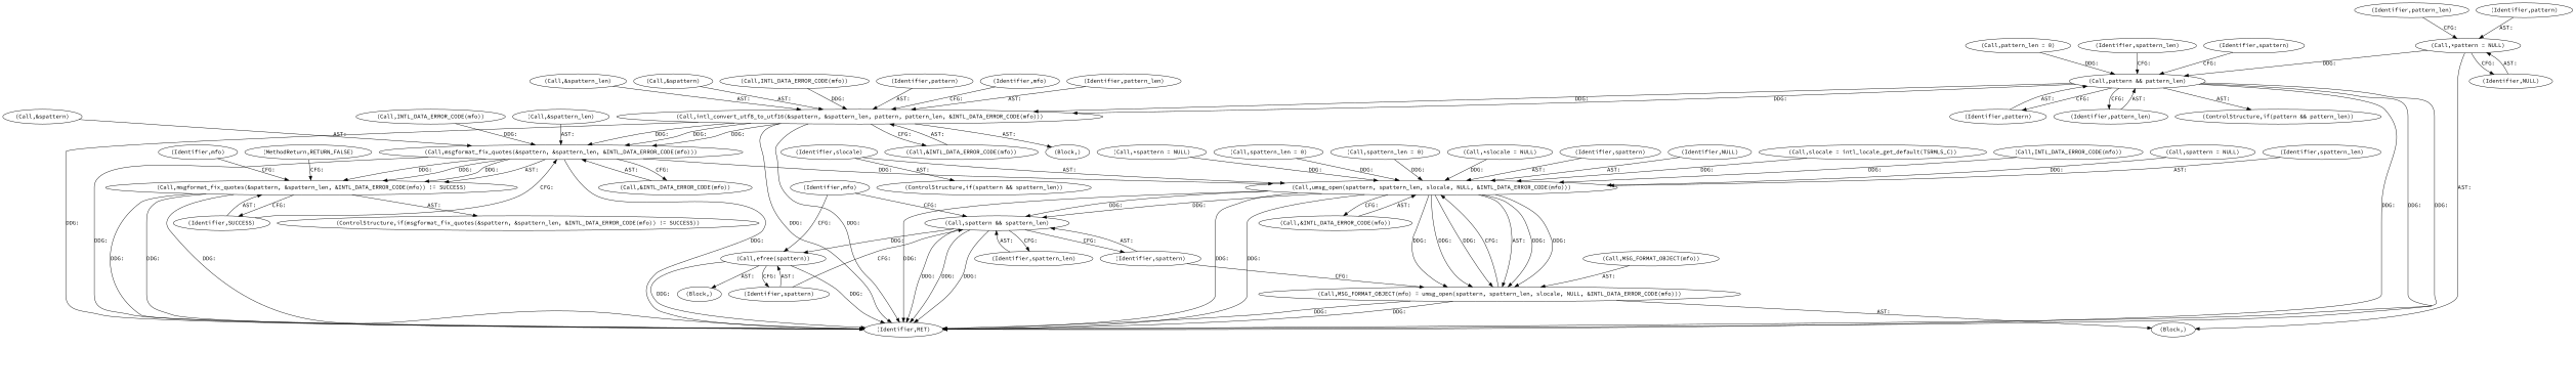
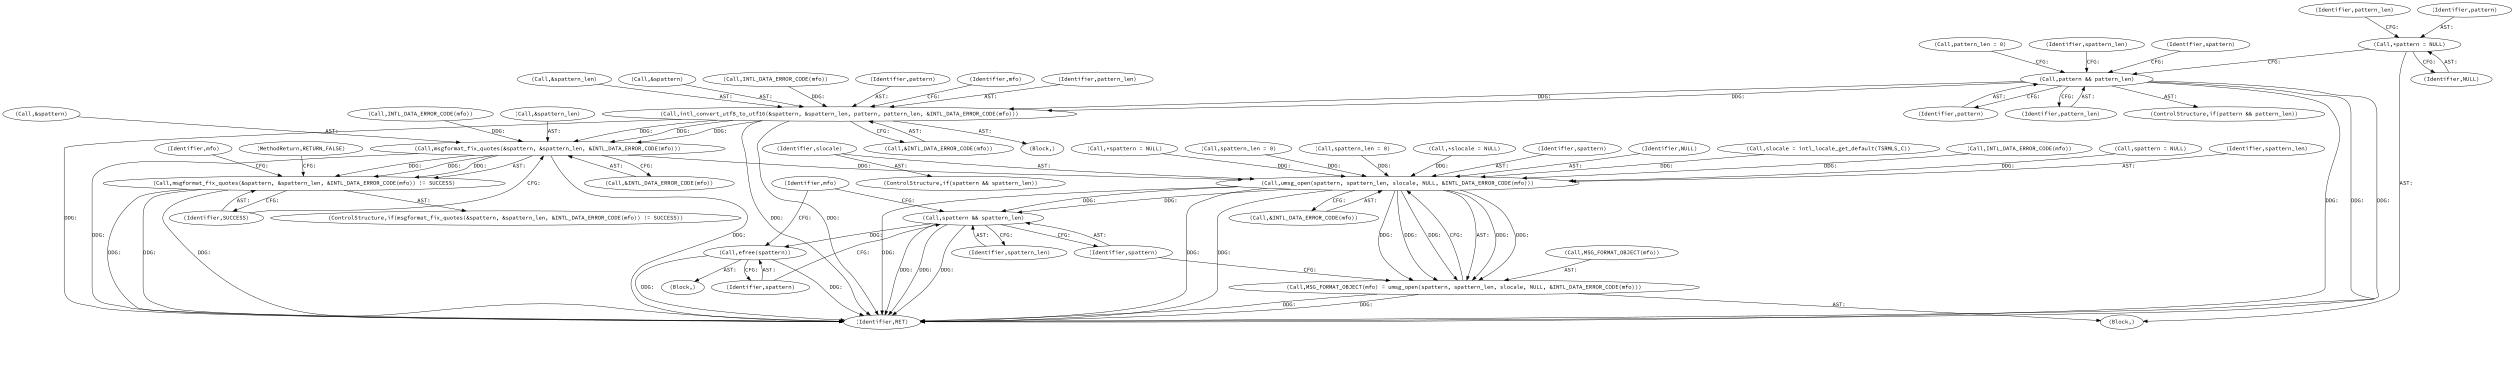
  digraph {
    fontname="Source Code Pro"
    node [fontname="Source Code Pro"]
    edge [fontname="Source Code Pro"]
    n1 [label="(Call,*pattern = NULL)"]
    n2 [label="(Call,pattern && pattern_len)"]
    n3 [label="(Identifier,NULL)"]
    n4 [label="(Block,)"]
    n5 [label="(Call,intl_convert_utf8_to_utf16(&spattern, &spattern_len, pattern, pattern_len, &INTL_DATA_ERROR_CODE(mfo)))"]
    n6 [label="(Identifier,pattern)"]
    n7 [label="(ControlStructure,if(pattern && pattern_len))"]
    n8 [label="(Identifier,RET)"]
    n9 [label="(Identifier,pattern_len)"]
    n10 [label="(Call,msgformat_fix_quotes(&spattern, &spattern_len, &INTL_DATA_ERROR_CODE(mfo)))"]
    n11 [label="(Call,&INTL_DATA_ERROR_CODE(mfo))"]
    n12 [label="(Block,)"]
    n13 [label="(Call,msgformat_fix_quotes(&spattern, &spattern_len, &INTL_DATA_ERROR_CODE(mfo)) != SUCCESS)"]
    n14 [label="(Call,umsg_open(spattern, spattern_len, slocale, NULL, &INTL_DATA_ERROR_CODE(mfo)))"]
    n15 [label="(Call,&INTL_DATA_ERROR_CODE(mfo))"]
    n16 [label="(ControlStructure,if(msgformat_fix_quotes(&spattern, &spattern_len, &INTL_DATA_ERROR_CODE(mfo)) != SUCCESS))"]
    n17 [label="(Identifier,SUCCESS)"]
    n18 [label="(Call,MSG_FORMAT_OBJECT(mfo) = umsg_open(spattern, spattern_len, slocale, NULL, &INTL_DATA_ERROR_CODE(mfo)))"]
    n19 [label="(Call,spattern && spattern_len)"]
    n20 [label="(Call,&INTL_DATA_ERROR_CODE(mfo))"]
    n21 [label="(Call,efree(spattern))"]
    n22 [label="(Identifier,spattern_len)"]
    n23 [label="(Identifier,spattern)"]
    n24 [label="(Block,)"]
    n25 [label="(Identifier,spattern)"]
    n26 [label="(ControlStructure,if(spattern && spattern_len))"]
    n27 [label="(Call,&spattern)"]
    n28 [label="(Identifier,pattern)"]
    n29 [label="(Identifier,mfo)"]
    n30 [label="(Identifier,pattern_len)"]
    n31 [label="(Call,spattern_len = 0)"]
    n32 [label="(Call,*slocale = NULL)"]
    n33 [label="(Call,pattern_len = 0)"]
    n34 [label="(Identifier,pattern_len)"]
    n35 [label="(Call,INTL_DATA_ERROR_CODE(mfo))"]
    n36 [label="(Identifier,mfo)"]
    n37 [label="(Identifier,spattern)"]
    n38 [label="(Identifier,NULL)"]
    n39 [label="(Identifier,slocale)"]
    n40 [label="(Call,slocale = intl_locale_get_default(TSRMLS_C))"]
    n41 [label="(Call,&spattern_len)"]
    n42 [label="(Call,INTL_DATA_ERROR_CODE(mfo))"]
    n43 [label="(Call,spattern = NULL)"]
    n44 [label="(Call,MSG_FORMAT_OBJECT(mfo))"]
    n45 [label="(Call,&spattern_len)"]
    n46 [label="(Identifier,spattern_len)"]
    n47 [label="(Call,*spattern = NULL)"]
    n48 [label="(Identifier,pattern)"]
    n49 [label="(Identifier,spattern_len)"]
    n50 [label="(Call,spattern_len = 0)"]
    n51 [label="(Identifier,spattern)"]
    n52 [label="(MethodReturn,RETURN_FALSE)"]
    n53 [label="(Call,&spattern)"]
    n54 [label="(Call,INTL_DATA_ERROR_CODE(mfo))"]
    n55 [label="(Identifier,mfo)"]
-   n1 -> n2 [label="DDG: "]
+   n1 -> n2 [label="CFG: "]
    n1 -> n3 [label="CFG: "]
    n1 -> n4 [label="AST: "]
    n2 -> n5 [label="DDG: "]
    n2 -> n5 [label="DDG: "]
    n2 -> n6 [label="CFG: "]
    n2 -> n7 [label="AST: "]
    n2 -> n8 [label="DDG: "]
    n2 -> n8 [label="DDG: "]
    n2 -> n8 [label="DDG: "]
    n2 -> n9 [label="CFG: "]
    n3 -> n1 [label="AST: "]
    n5 -> n8 [label="DDG: "]
    n5 -> n8 [label="DDG: "]
    n5 -> n8 [label="DDG: "]
    n5 -> n10 [label="DDG: "]
    n5 -> n10 [label="DDG: "]
    n5 -> n10 [label="DDG: "]
    n5 -> n11 [label="CFG: "]
    n5 -> n12 [label="AST: "]
    n6 -> n2 [label="AST: "]
    n9 -> n2 [label="AST: "]
    n10 -> n8 [label="DDG: "]
    n10 -> n8 [label="DDG: "]
    n10 -> n13 [label="AST: "]
    n10 -> n13 [label="DDG: "]
    n10 -> n13 [label="DDG: "]
    n10 -> n13 [label="DDG: "]
    n10 -> n14 [label="DDG: "]
    n10 -> n15 [label="CFG: "]
    n11 -> n5 [label="AST: "]
    n13 -> n8 [label="DDG: "]
    n13 -> n8 [label="DDG: "]
    n13 -> n8 [label="DDG: "]
    n13 -> n16 [label="AST: "]
    n13 -> n17 [label="CFG: "]
    n14 -> n8 [label="DDG: "]
    n14 -> n8 [label="DDG: "]
    n14 -> n8 [label="DDG: "]
    n14 -> n18 [label="AST: "]
    n14 -> n18 [label="DDG: "]
    n14 -> n18 [label="DDG: "]
    n14 -> n18 [label="DDG: "]
    n14 -> n18 [label="DDG: "]
    n14 -> n18 [label="DDG: "]
    n14 -> n19 [label="DDG: "]
    n14 -> n19 [label="DDG: "]
    n14 -> n20 [label="CFG: "]
    n15 -> n10 [label="AST: "]
    n17 -> n10 [label="CFG: "]
    n17 -> n13 [label="AST: "]
    n18 -> n4 [label="AST: "]
    n18 -> n8 [label="DDG: "]
    n18 -> n8 [label="DDG: "]
    n18 -> n14 [label="CFG: "]
    n19 -> n8 [label="DDG: "]
    n19 -> n8 [label="DDG: "]
    n19 -> n8 [label="DDG: "]
    n19 -> n21 [label="DDG: "]
    n19 -> n22 [label="CFG: "]
    n19 -> n23 [label="CFG: "]
    n20 -> n14 [label="AST: "]
    n21 -> n8 [label="DDG: "]
    n21 -> n8 [label="DDG: "]
    n21 -> n24 [label="AST: "]
    n21 -> n25 [label="CFG: "]
    n22 -> n19 [label="AST: "]
    n23 -> n18 [label="CFG: "]
    n23 -> n19 [label="AST: "]
    n25 -> n19 [label="CFG: "]
    n25 -> n21 [label="AST: "]
    n27 -> n10 [label="AST: "]
    n28 -> n5 [label="AST: "]
    n29 -> n5 [label="CFG: "]
    n30 -> n1 [label="CFG: "]
    n31 -> n14 [label="DDG: "]
    n32 -> n14 [label="DDG: "]
-   n33 -> n2 [label="DDG: "]
+   n33 -> n2 [label="CFG: "]
    n34 -> n5 [label="AST: "]
    n35 -> n10 [label="DDG: "]
    n36 -> n19 [label="CFG: "]
    n36 -> n21 [label="CFG: "]
    n37 -> n14 [label="AST: "]
    n38 -> n14 [label="AST: "]
    n39 -> n14 [label="AST: "]
    n39 -> n26 [label="AST: "]
    n40 -> n14 [label="DDG: "]
    n41 -> n10 [label="AST: "]
    n42 -> n14 [label="DDG: "]
    n43 -> n14 [label="DDG: "]
    n44 -> n18 [label="AST: "]
    n45 -> n5 [label="AST: "]
    n46 -> n14 [label="AST: "]
    n47 -> n14 [label="DDG: "]
    n48 -> n1 [label="AST: "]
    n49 -> n2 [label="CFG: "]
    n50 -> n14 [label="DDG: "]
    n51 -> n2 [label="CFG: "]
    n52 -> n13 [label="CFG: "]
    n53 -> n5 [label="AST: "]
    n54 -> n5 [label="DDG: "]
    n55 -> n13 [label="CFG: "]
  }
